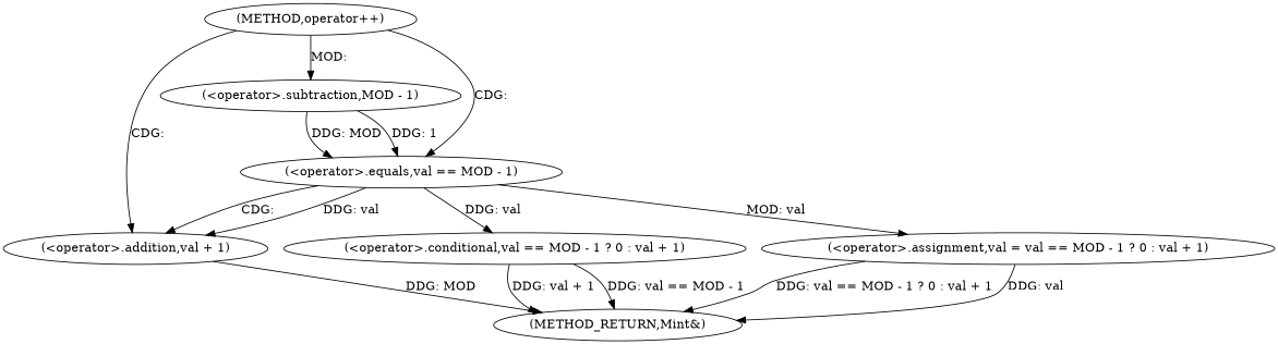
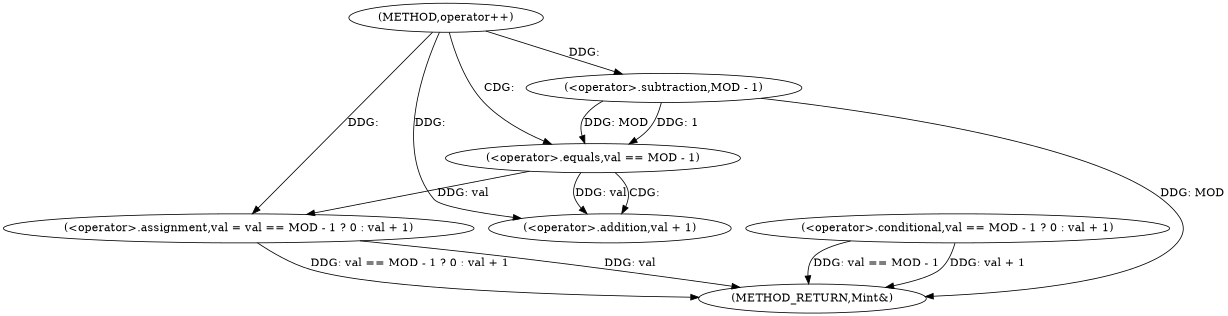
  digraph {
    n1 [label="(METHOD,operator++)"]
    n2 [label="(<operator>.assignment,val = val == MOD - 1 ? 0 : val + 1)"]
    n3 [label="(<operator>.equals,val == MOD - 1)"]
    n4 [label="(<operator>.addition,val + 1)"]
    n5 [label="(<operator>.subtraction,MOD - 1)"]
    n6 [label="(METHOD_RETURN,Mint&)"]
    n7 [label="(<operator>.conditional,val == MOD - 1 ? 0 : val + 1)"]
+   n1 -> n2 [label="DDG: "]
    n1 -> n3 [label="CDG: "]
-   n1 -> n4 [label="CDG: "]
-   n1 -> n5 [label="MOD: "]
+   n1 -> n4 [label="DDG: "]
+   n1 -> n5 [label="DDG: "]
    n2 -> n6 [label="DDG: val"]
    n2 -> n6 [label="DDG: val == MOD - 1 ? 0 : val + 1"]
-   n3 -> n2 [label="MOD: val"]
+   n3 -> n2 [label="DDG: val"]
    n3 -> n4 [label="DDG: val"]
    n3 -> n4 [label="CDG: "]
-   n3 -> n7 [label="DDG: val"]
    n5 -> n3 [label="DDG: MOD"]
    n5 -> n3 [label="DDG: 1"]
-   n4 -> n6 [label="DDG: MOD"]
+   n5 -> n6 [label="DDG: MOD"]
    n7 -> n6 [label="DDG: val == MOD - 1"]
    n7 -> n6 [label="DDG: val + 1"]
  }
